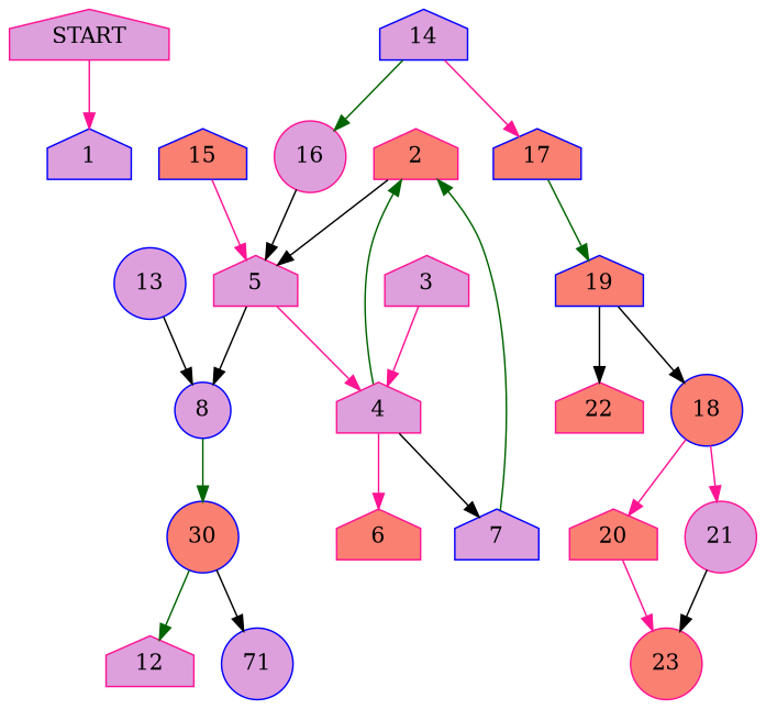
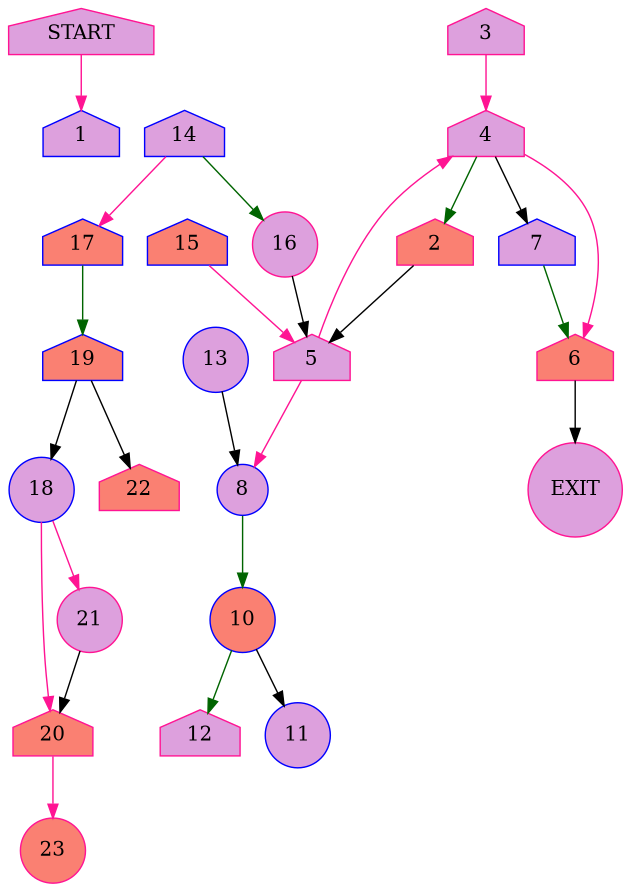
  digraph {
    node [color=deeppink fillcolor=plum shape=house style=filled]
    edge [color=deeppink]
    n1 [label=START]
    1 [color=blue]
+   n3 [label=EXIT shape=circle]
    2 [fillcolor=salmon]
    5
    3
    4
    8 [color=blue shape=circle]
    6 [fillcolor=salmon]
    7 [color=blue]
-   10 [color=blue fillcolor=salmon shape=circle label=30]
-   11 [color=blue shape=circle label=71]
+   10 [color=blue fillcolor=salmon shape=circle]
+   11 [color=blue shape=circle]
    12
    13 [color=blue shape=circle]
    16 [shape=circle]
    14 [color=blue]
    17 [color=blue fillcolor=salmon]
    15 [color=blue fillcolor=salmon]
    19 [color=blue fillcolor=salmon]
-   18 [color=blue fillcolor=salmon shape=circle]
+   18 [color=blue shape=circle]
    20 [fillcolor=salmon]
    21 [shape=circle]
    22 [fillcolor=salmon]
    23 [fillcolor=salmon shape=circle]
    n1 -> 1
    2 -> 5 [color=black]
    5 -> 4
-   5 -> 8 [color=black]
+   5 -> 8
    3 -> 4
    4 -> 2 [color=darkgreen]
    4 -> 6
    4 -> 7 [color=black]
    8 -> 10 [color=darkgreen]
-   7 -> 2 [color=darkgreen]
+   6 -> n3 [color=black]
+   7 -> 6 [color=darkgreen]
    10 -> 11 [color=black]
    10 -> 12 [color=darkgreen]
    13 -> 8 [color=black]
    16 -> 5 [color=black]
    14 -> 16 [color=darkgreen]
    14 -> 17
    17 -> 19 [color=darkgreen]
    15 -> 5
    19 -> 18 [color=black]
    19 -> 22 [color=black]
    18 -> 20
    18 -> 21
    20 -> 23
-   21 -> 23 [color=black]
+   21 -> 20 [color=black]
  }
